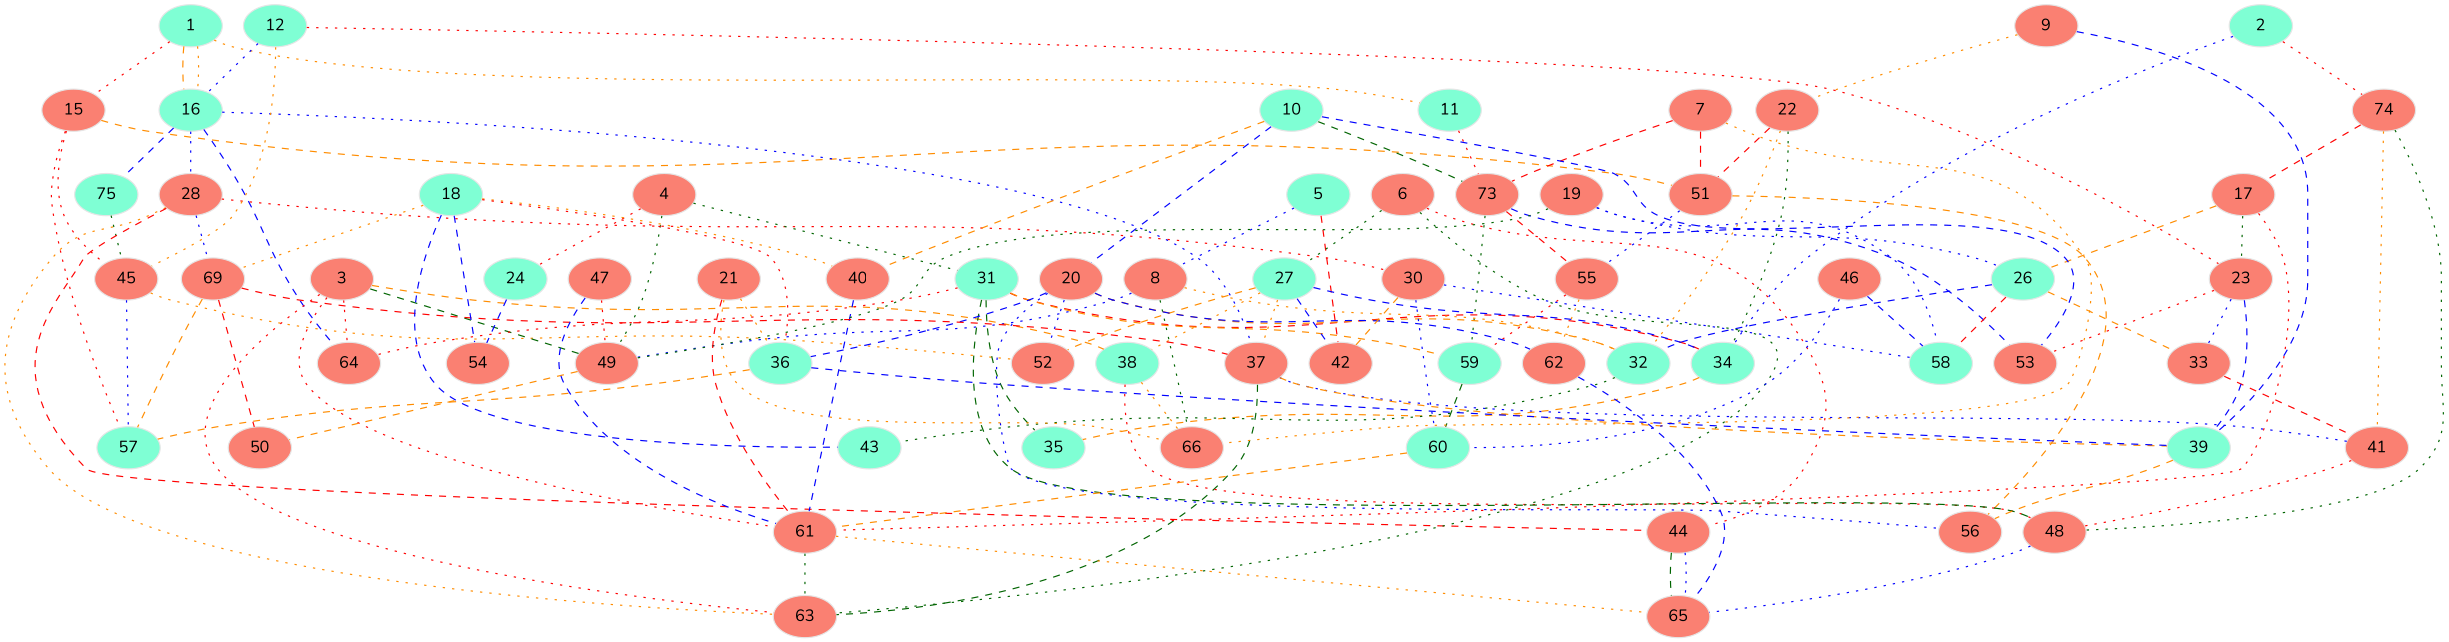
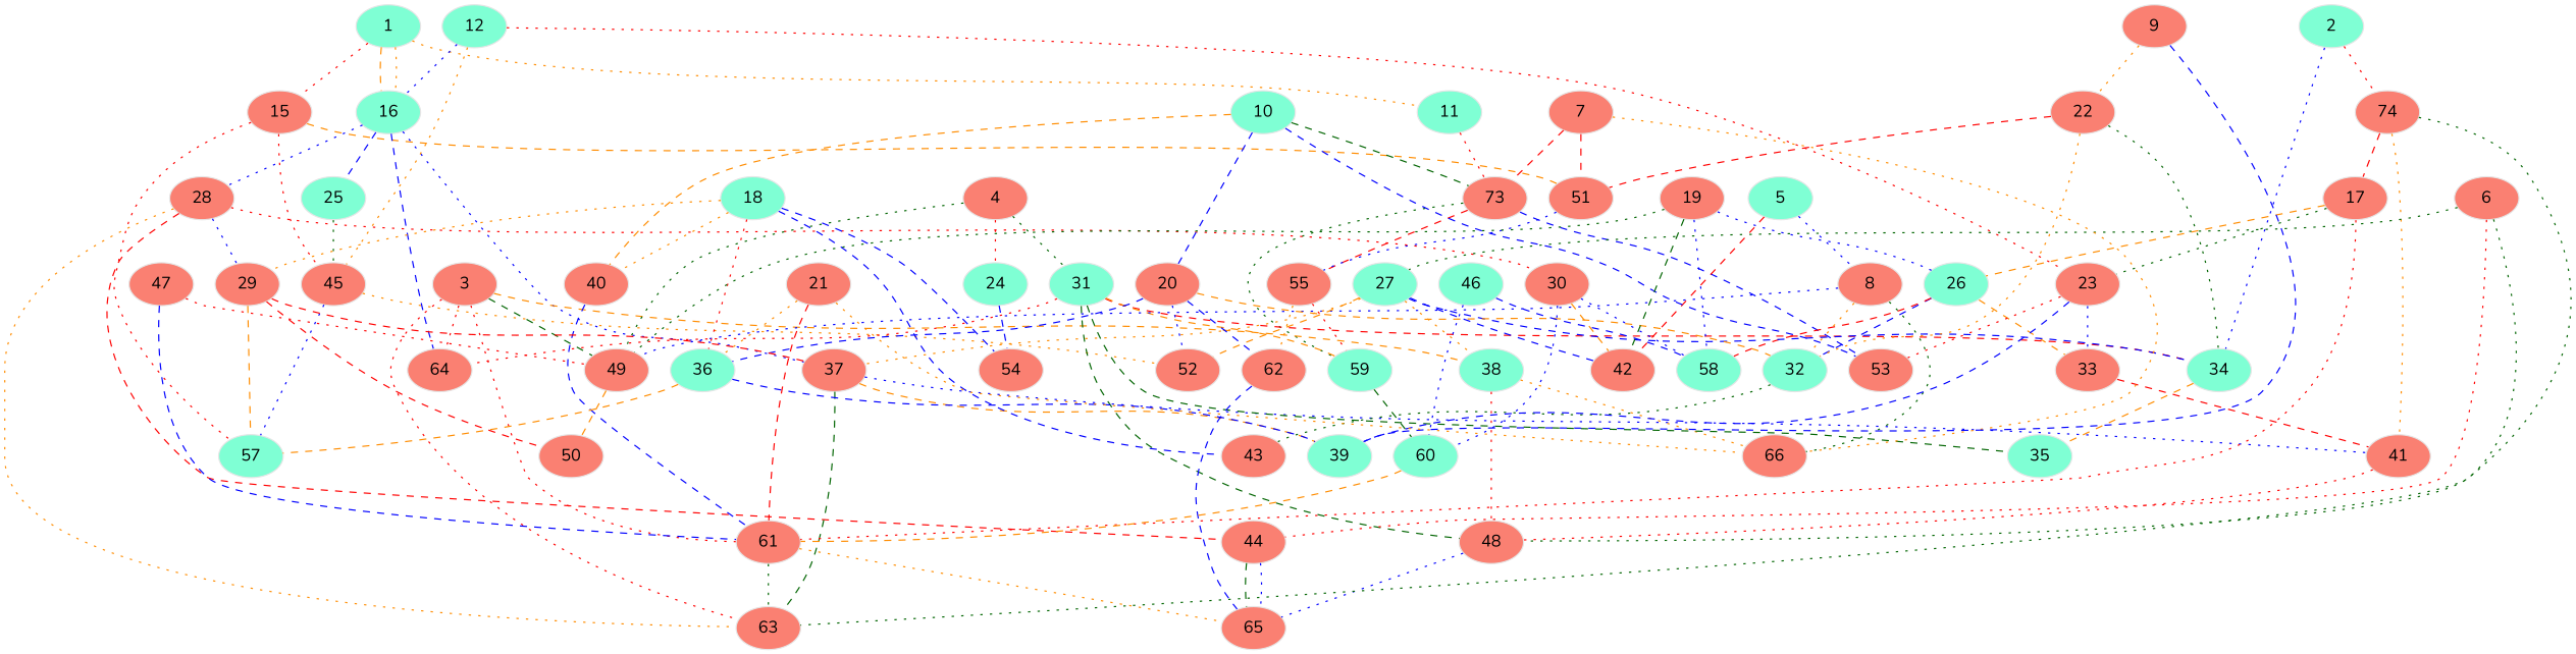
  graph {
    fontname=Nunito
    node [color=gray90 fillcolor=salmon fontname=Nunito style=filled]
    edge [color=blue fontname=Nunito style=dotted]
    1 [fillcolor=aquamarine]
    11 [fillcolor=aquamarine]
    15
    16 [fillcolor=aquamarine]
    n5 [label=73]
    51
    45
    57 [fillcolor=aquamarine]
    64
-   25 [fillcolor=aquamarine label=75]
+   25 [fillcolor=aquamarine]
    28
    37
    2 [fillcolor=aquamarine]
    n14 [label=74]
    34 [fillcolor=aquamarine]
    17
    41
    48
    26 [fillcolor=aquamarine]
    32 [fillcolor=aquamarine]
    58 [fillcolor=aquamarine]
    33
    35 [fillcolor=aquamarine]
    38 [fillcolor=aquamarine]
    3
    49
    61
    63
    66
    50
    65
    4
    24 [fillcolor=aquamarine]
    31 [fillcolor=aquamarine]
    54
    59 [fillcolor=aquamarine]
    5 [fillcolor=aquamarine]
    8
    42
    6
    27 [fillcolor=aquamarine]
    44
    52
    7
    53
    55
-   56
-   43 [fillcolor=aquamarine]
+   43
    9
    22
    39 [fillcolor=aquamarine]
    10 [fillcolor=aquamarine]
    20
    40
    36 [fillcolor=aquamarine]
    62
    12 [fillcolor=aquamarine]
    23
    60 [fillcolor=aquamarine]
-   29 [label=69]
+   29
    30
    18 [fillcolor=aquamarine]
    19
    21
-   46
+   46 [fillcolor=aquamarine]
    47
    1 -- 11 [color=darkorange]
    1 -- 15 [color=red]
    1 -- 16 [color=darkorange style=dashed]
    1 -- 16 [color=darkorange]
    11 -- n5 [color=red]
    15 -- 51 [color=darkorange style=dashed]
    15 -- 45 [color=red]
    15 -- 57 [color=red]
    16 -- 64 [style=dashed]
    16 -- 25 [style=dashed]
    16 -- 28
    16 -- 37
    n5 -- 59 [color=darkgreen]
    n5 -- 53 [style=dashed]
    n5 -- 55 [color=red style=dashed]
    51 -- 55
-   51 -- 56 [color=darkorange style=dashed]
    45 -- 57
    45 -- 52 [color=darkorange]
    25 -- 45 [color=darkgreen]
    28 -- 63 [color=darkorange]
    28 -- 44 [color=red style=dashed]
    28 -- 29
    28 -- 30 [color=red]
    37 -- 41
    37 -- 63 [color=darkgreen style=dashed]
    37 -- 39 [color=darkorange style=dashed]
    2 -- n14 [color=red]
    2 -- 34
    n14 -- 17 [color=red style=dashed]
    n14 -- 41 [color=darkorange]
    n14 -- 48 [color=darkgreen]
    34 -- 35 [color=darkorange style=dashed]
    17 -- 26 [color=darkorange style=dashed]
    17 -- 61 [color=red]
    17 -- 23 [color=darkgreen]
    41 -- 48 [color=red]
    48 -- 65
    26 -- 32 [style=dashed]
    26 -- 58 [color=red style=dashed]
    26 -- 33 [color=darkorange style=dashed]
    32 -- 43 [color=darkgreen]
    33 -- 41 [color=red style=dashed]
    38 -- 48 [color=red]
    38 -- 66 [color=darkorange]
    3 -- 64 [color=red]
    3 -- 38 [color=darkorange style=dashed]
    3 -- 49 [color=darkgreen style=dashed]
    3 -- 61 [color=red]
    3 -- 63 [color=red]
    49 -- 50 [color=darkorange style=dashed]
    61 -- 63 [color=darkgreen]
    61 -- 65 [color=darkorange]
    4 -- 49 [color=darkgreen]
    4 -- 24 [color=red]
    4 -- 31 [color=darkgreen]
    24 -- 54 [style=dashed]
    31 -- 64 [color=red]
    31 -- 34 [color=red style=dashed]
    31 -- 48 [color=darkgreen style=dashed]
    31 -- 35 [color=darkgreen style=dashed]
    31 -- 59 [color=darkorange style=dashed]
    59 -- 60 [color=darkgreen style=dashed]
    5 -- 8
    5 -- 42 [color=red style=dashed]
    8 -- 32 [color=darkorange]
    8 -- 49
    8 -- 66 [color=darkgreen]
    6 -- 63 [color=darkgreen]
    6 -- 27 [color=darkgreen]
    6 -- 44 [color=red]
    27 -- 37 [color=darkorange]
    27 -- 34 [style=dashed]
    27 -- 38 [color=darkorange]
    27 -- 42 [style=dashed]
    27 -- 52 [color=darkorange style=dashed]
    44 -- 65 [color=darkgreen style=dashed]
    44 -- 65
    7 -- n5 [color=red style=dashed]
    7 -- 51 [color=red style=dashed]
    7 -- 66 [color=darkorange]
    55 -- 59 [color=red]
    55 -- 62 [color=darkorange]
    9 -- 22 [color=darkorange]
    9 -- 39 [style=dashed]
    22 -- 51 [color=red style=dashed]
    22 -- 34 [color=darkgreen]
    22 -- 32 [color=darkorange]
-   39 -- 56 [color=darkorange style=dashed]
    10 -- n5 [color=darkgreen style=dashed]
    10 -- 53 [style=dashed]
    10 -- 20 [style=dashed]
    10 -- 40 [color=darkorange style=dashed]
    20 -- 32 [color=darkorange style=dashed]
    20 -- 52
-   20 -- 56
    20 -- 36 [style=dashed]
    20 -- 62 [style=dashed]
    40 -- 61 [style=dashed]
    36 -- 57 [color=darkorange style=dashed]
    36 -- 39 [style=dashed]
    62 -- 65 [style=dashed]
    12 -- 16
    12 -- 45 [color=darkorange]
    12 -- 23 [color=red]
    23 -- 33
    23 -- 53 [color=red]
    23 -- 39 [style=dashed]
    60 -- 61 [color=darkorange style=dashed]
    29 -- 57 [color=darkorange style=dashed]
    29 -- 37 [color=red style=dashed]
    29 -- 50 [color=red style=dashed]
    30 -- 58
    30 -- 42 [color=darkorange style=dashed]
    30 -- 60
    18 -- 54 [style=dashed]
    18 -- 43 [style=dashed]
    18 -- 40 [color=darkorange]
    18 -- 36 [color=red]
    18 -- 29 [color=darkorange]
    19 -- 26
    19 -- 58
    19 -- 49 [color=darkgreen]
+   19 -- 42 [color=darkgreen style=dashed]
    21 -- 61 [color=red style=dashed]
    21 -- 66 [color=darkorange]
    21 -- 36 [color=darkorange]
    46 -- 58 [style=dashed]
    46 -- 60
    47 -- 49 [color=red]
    47 -- 61 [style=dashed]
  }
